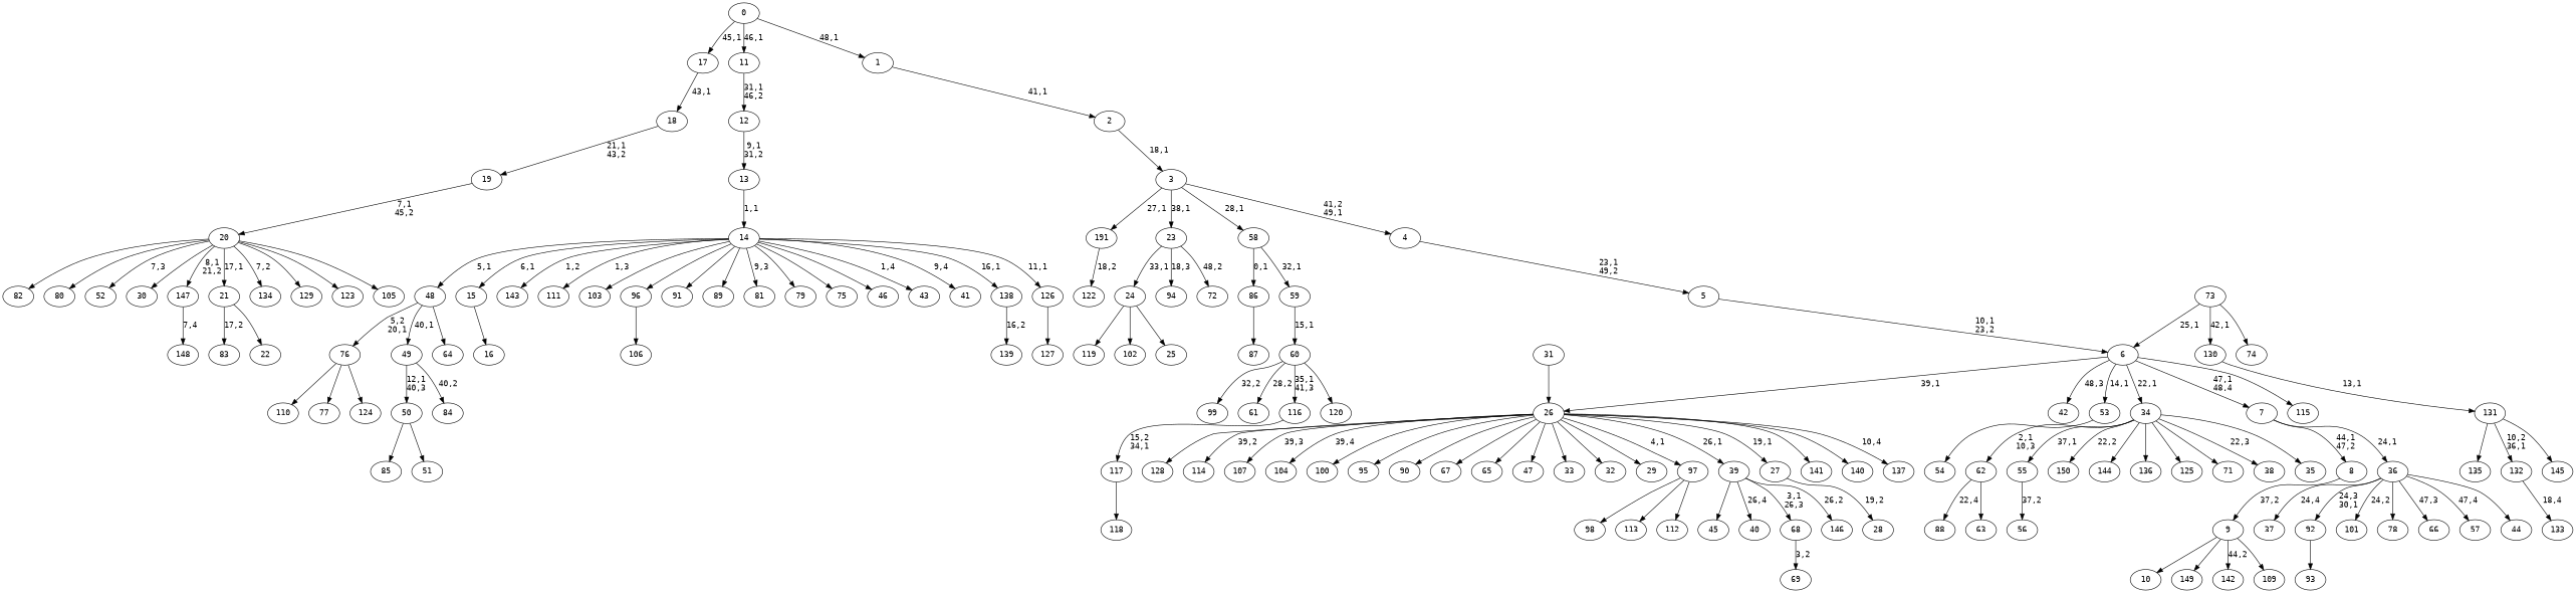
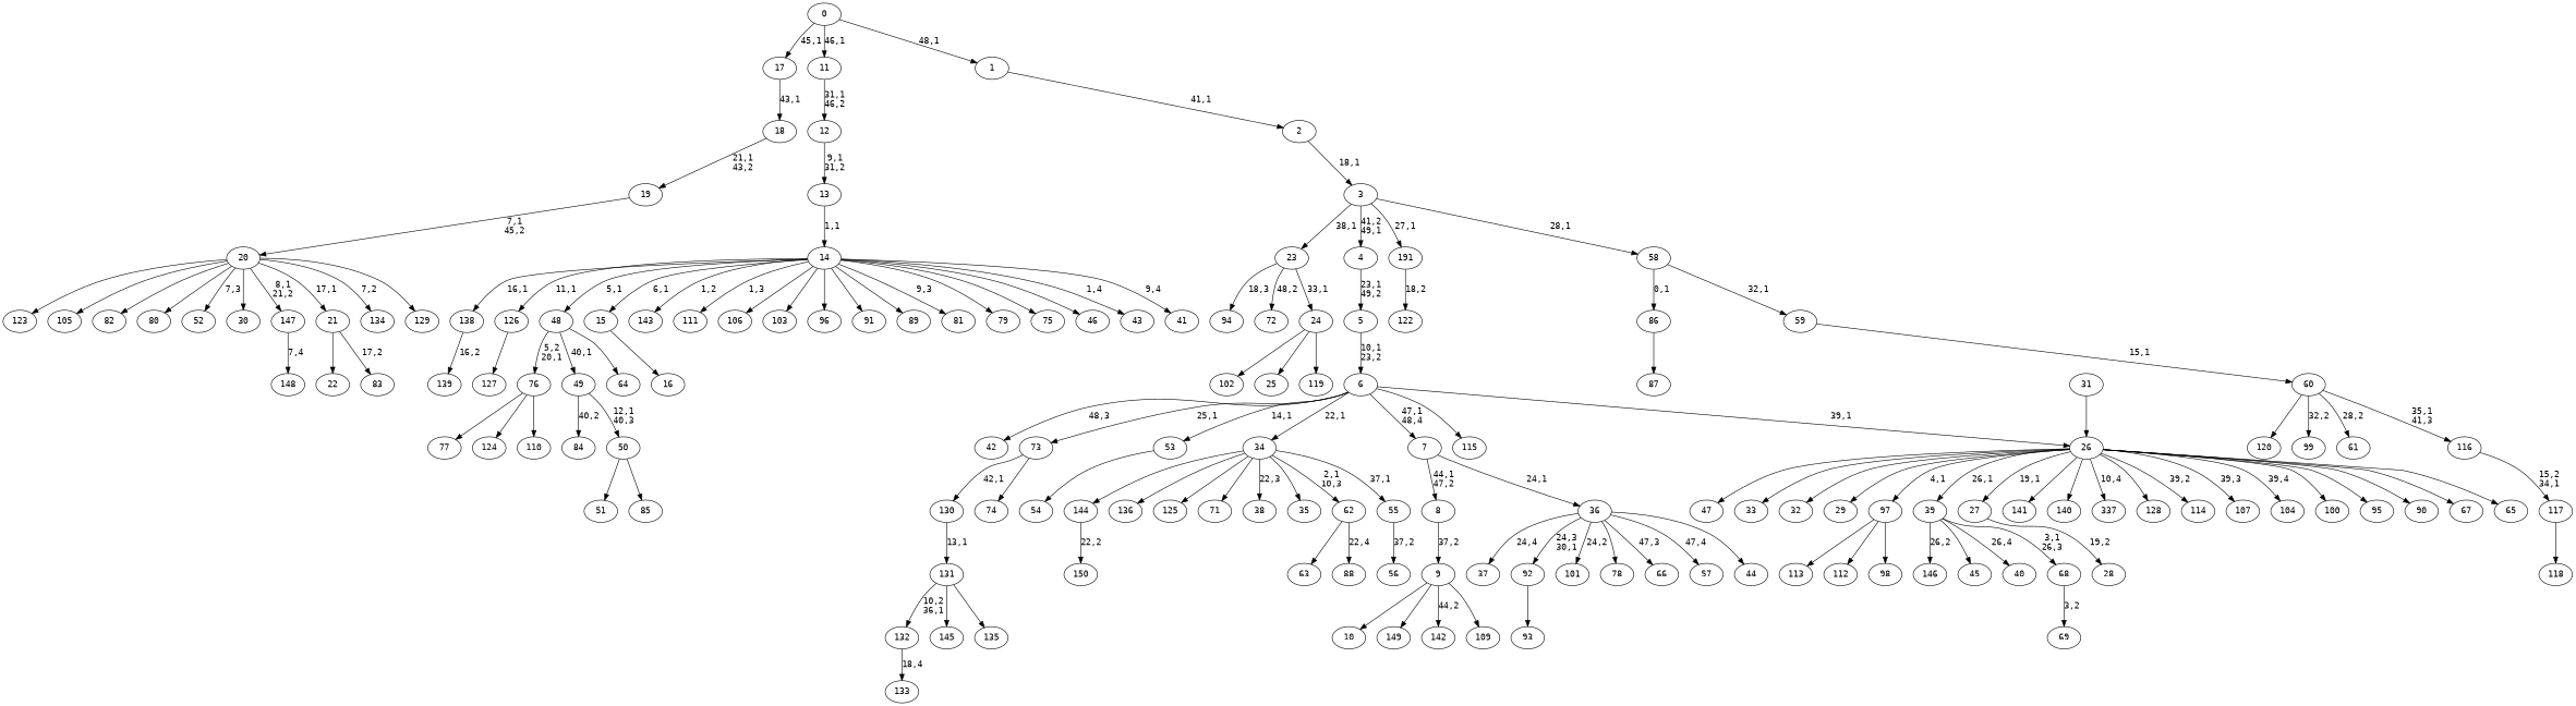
  digraph {
    fontname="DejaVu Sans Mono"
    node [fontname="DejaVu Sans Mono"]
    edge [fontname="DejaVu Sans Mono"]
    147
    148
    138
    139
    132
    133
    131
    145
    135
    130
    126
    127
    n13 [label=191]
    122
    117
    118
    116
    97
    113
    112
    98
    92
    93
    86
    87
    76
    124
    110
    77
    73
    74
    68
    69
    62
    88
    63
    60
    120
    99
    61
    59
    58
    55
    56
    53
    54
    50
    85
    51
    49
    84
    48
    64
    39
    146
    45
    40
    36
    101
    78
    66
    57
    44
    37
    34
    150
    144
    136
    125
    71
    38
    35
    27
    28
    26
    141
    140
-   137
+   137 [label=337]
    128
    114
    107
    104
    100
    95
    90
    67
    65
    47
    33
    32
    29
    31
    24
    119
    102
    25
    23
    94
    72
    21
    83
    22
    20
    134
    129
    123
    105
    82
    80
    52
    30
    19
    18
    17
    15
    16
    14
    143
    111
    106
    103
    96
    91
    89
    81
    79
    75
    46
    43
    41
    13
    12
    11
    9
    149
    142
    109
    10
    8
    7
    6
    115
    42
    5
    4
    3
    2
    1
    0
    147 -> 148 [label="7,4"]
    138 -> 139 [label="16,2"]
    132 -> 133 [label="18,4"]
    131 -> 132 [label="10,2\n36,1"]
    131 -> 145
    131 -> 135
    130 -> 131 [label="13,1"]
    126 -> 127
    n13 -> 122 [label="18,2"]
    117 -> 118
    116 -> 117 [label="15,2\n34,1"]
    97 -> 113
    97 -> 112
    97 -> 98
    92 -> 93
    86 -> 87
    76 -> 124
    76 -> 110
    76 -> 77
    73 -> 130 [label="42,1"]
    73 -> 74
    68 -> 69 [label="3,2"]
    62 -> 88 [label="22,4"]
    62 -> 63
    60 -> 116 [label="35,1\n41,3"]
    60 -> 120
    60 -> 99 [label="32,2"]
    60 -> 61 [label="28,2"]
    59 -> 60 [label="15,1"]
    58 -> 86 [label="0,1"]
    58 -> 59 [label="32,1"]
    55 -> 56 [label="37,2"]
    53 -> 54
    50 -> 85
    50 -> 51
    49 -> 50 [label="12,1\n40,3"]
    49 -> 84 [label="40,2"]
    48 -> 76 [label="5,2\n20,1"]
    48 -> 49 [label="40,1"]
    48 -> 64
    39 -> 68 [label="3,1\n26,3"]
    39 -> 146 [label="26,2"]
    39 -> 45
    39 -> 40 [label="26,4"]
    36 -> 92 [label="24,3\n30,1"]
    36 -> 101 [label="24,2"]
    36 -> 78
    36 -> 66 [label="47,3"]
    36 -> 57 [label="47,4"]
    36 -> 44
    36 -> 37 [label="24,4"]
    34 -> 62 [label="2,1\n10,3"]
    34 -> 55 [label="37,1"]
-   34 -> 150 [label="22,2"]
+   144 -> 150 [label="22,2"]
    34 -> 144
    34 -> 136
    34 -> 125
    34 -> 71
    34 -> 38 [label="22,3"]
    34 -> 35
    27 -> 28 [label="19,2"]
    26 -> 97 [label="4,1"]
    26 -> 39 [label="26,1"]
    26 -> 27 [label="19,1"]
    26 -> 141
    26 -> 140
    26 -> 137 [label="10,4"]
    26 -> 128
    26 -> 114 [label="39,2"]
    26 -> 107 [label="39,3"]
    26 -> 104 [label="39,4"]
    26 -> 100
    26 -> 95
    26 -> 90
    26 -> 67
    26 -> 65
    26 -> 47
    26 -> 33
    26 -> 32
    26 -> 29
    31 -> 26
    24 -> 119
    24 -> 102
    24 -> 25
    23 -> 24 [label="33,1"]
    23 -> 94 [label="18,3"]
    23 -> 72 [label="48,2"]
    21 -> 83 [label="17,2"]
    21 -> 22
    20 -> 147 [label="8,1\n21,2"]
    20 -> 21 [label="17,1"]
    20 -> 134 [label="7,2"]
    20 -> 129
    20 -> 123
    20 -> 105
    20 -> 82
    20 -> 80
    20 -> 52 [label="7,3"]
    20 -> 30
    19 -> 20 [label="7,1\n45,2"]
    18 -> 19 [label="21,1\n43,2"]
    17 -> 18 [label="43,1"]
    15 -> 16
    14 -> 138 [label="16,1"]
    14 -> 126 [label="11,1"]
    14 -> 48 [label="5,1"]
    14 -> 15 [label="6,1"]
    14 -> 143 [label="1,2"]
    14 -> 111 [label="1,3"]
-   96 -> 106
+   14 -> 106
    14 -> 103
    14 -> 96
    14 -> 91
    14 -> 89
    14 -> 81 [label="9,3"]
    14 -> 79
    14 -> 75
    14 -> 46
    14 -> 43 [label="1,4"]
    14 -> 41 [label="9,4"]
    13 -> 14 [label="1,1"]
    12 -> 13 [label="9,1\n31,2"]
    11 -> 12 [label="31,1\n46,2"]
    9 -> 149
    9 -> 142 [label="44,2"]
    9 -> 109
    9 -> 10
    8 -> 9 [label="37,2"]
    7 -> 36 [label="24,1"]
    7 -> 8 [label="44,1\n47,2"]
-   73 -> 6 [label="25,1"]
+   6 -> 73 [label="25,1"]
    6 -> 53 [label="14,1"]
    6 -> 34 [label="22,1"]
    6 -> 26 [label="39,1"]
    6 -> 7 [label="47,1\n48,4"]
    6 -> 115
    6 -> 42 [label="48,3"]
    5 -> 6 [label="10,1\n23,2"]
    4 -> 5 [label="23,1\n49,2"]
    3 -> n13 [label="27,1"]
    3 -> 58 [label="28,1"]
    3 -> 23 [label="38,1"]
    3 -> 4 [label="41,2\n49,1"]
    2 -> 3 [label="18,1"]
    1 -> 2 [label="41,1"]
    0 -> 17 [label="45,1"]
    0 -> 11 [label="46,1"]
    0 -> 1 [label="48,1"]
  }
